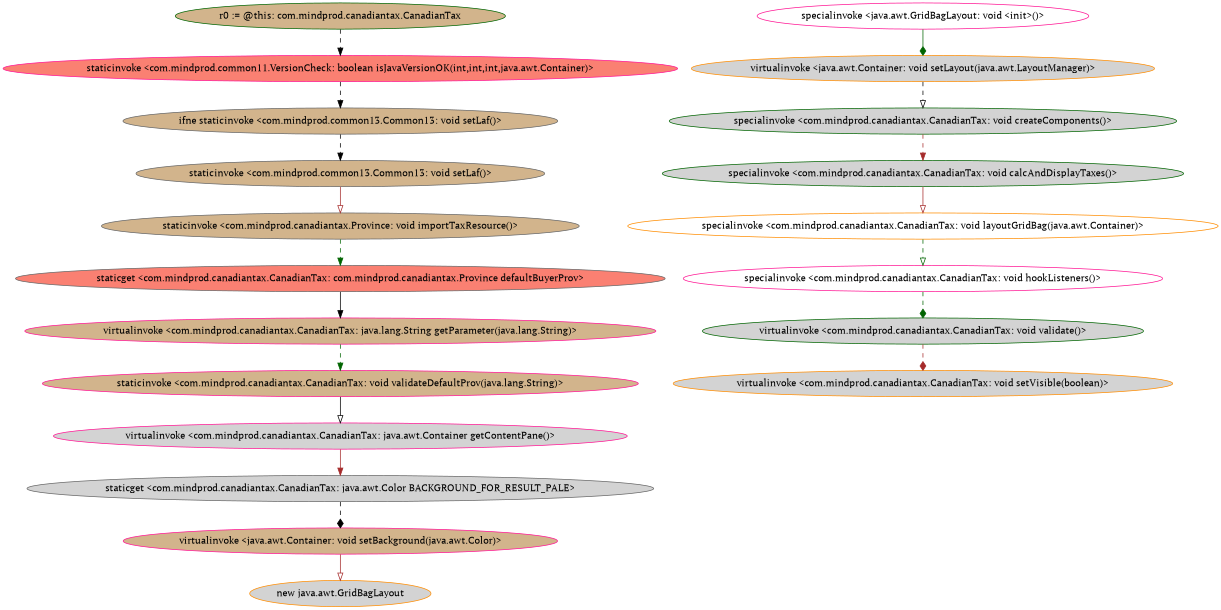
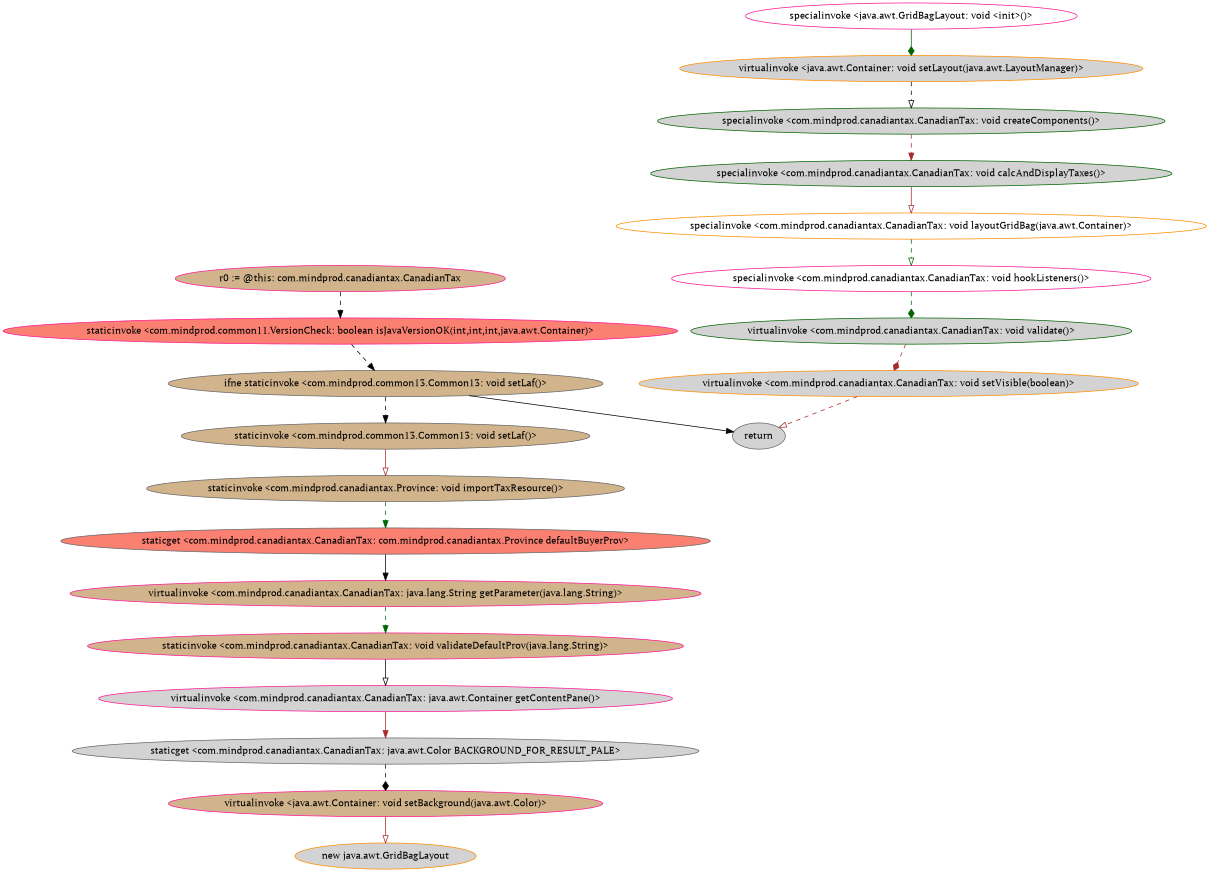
  digraph {
    fontname="PT Serif"
    node [color=deeppink fillcolor=lightgrey fontname="PT Serif" style=filled]
    edge [arrowhead=normal color=black fontname="PT Serif" style=dashed]
-   "r0 := @this: com.mindprod.canadiantax.CanadianTax" [color=darkgreen fillcolor=tan]
+   "r0 := @this: com.mindprod.canadiantax.CanadianTax" [fillcolor=tan]
    "staticinvoke <com.mindprod.common11.VersionCheck: boolean isJavaVersionOK(int,int,int,java.awt.Container)>" [fillcolor=salmon]
    "ifne staticinvoke <com.mindprod.common13.Common13: void setLaf()>" [color=gray40 fillcolor=tan]
+   return [color=gray40]
    "staticinvoke <com.mindprod.common13.Common13: void setLaf()>" [color=gray40 fillcolor=tan]
    "staticinvoke <com.mindprod.canadiantax.Province: void importTaxResource()>" [color=gray40 fillcolor=tan]
    "staticget <com.mindprod.canadiantax.CanadianTax: com.mindprod.canadiantax.Province defaultBuyerProv>" [color=gray40 fillcolor=salmon]
    "virtualinvoke <com.mindprod.canadiantax.CanadianTax: java.lang.String getParameter(java.lang.String)>" [fillcolor=tan]
    "staticinvoke <com.mindprod.canadiantax.CanadianTax: void validateDefaultProv(java.lang.String)>" [fillcolor=tan]
    "virtualinvoke <com.mindprod.canadiantax.CanadianTax: java.awt.Container getContentPane()>"
    "staticget <com.mindprod.canadiantax.CanadianTax: java.awt.Color BACKGROUND_FOR_RESULT_PALE>" [color=gray40]
    "virtualinvoke <java.awt.Container: void setBackground(java.awt.Color)>" [fillcolor=tan]
    "new java.awt.GridBagLayout" [color=darkorange]
    "specialinvoke <java.awt.GridBagLayout: void <init>()>" [fillcolor=white]
    "virtualinvoke <java.awt.Container: void setLayout(java.awt.LayoutManager)>" [color=darkorange]
    "specialinvoke <com.mindprod.canadiantax.CanadianTax: void createComponents()>" [color=darkgreen]
    "specialinvoke <com.mindprod.canadiantax.CanadianTax: void calcAndDisplayTaxes()>" [color=darkgreen]
    "specialinvoke <com.mindprod.canadiantax.CanadianTax: void layoutGridBag(java.awt.Container)>" [color=darkorange fillcolor=white]
    "specialinvoke <com.mindprod.canadiantax.CanadianTax: void hookListeners()>" [fillcolor=white]
    "virtualinvoke <com.mindprod.canadiantax.CanadianTax: void validate()>" [color=darkgreen]
    "virtualinvoke <com.mindprod.canadiantax.CanadianTax: void setVisible(boolean)>" [color=darkorange]
    "r0 := @this: com.mindprod.canadiantax.CanadianTax" -> "staticinvoke <com.mindprod.common11.VersionCheck: boolean isJavaVersionOK(int,int,int,java.awt.Container)>"
    "staticinvoke <com.mindprod.common11.VersionCheck: boolean isJavaVersionOK(int,int,int,java.awt.Container)>" -> "ifne staticinvoke <com.mindprod.common13.Common13: void setLaf()>"
+   "ifne staticinvoke <com.mindprod.common13.Common13: void setLaf()>" -> return [style=solid]
    "ifne staticinvoke <com.mindprod.common13.Common13: void setLaf()>" -> "staticinvoke <com.mindprod.common13.Common13: void setLaf()>"
    "staticinvoke <com.mindprod.common13.Common13: void setLaf()>" -> "staticinvoke <com.mindprod.canadiantax.Province: void importTaxResource()>" [arrowhead=onormal color=brown style=solid]
    "staticinvoke <com.mindprod.canadiantax.Province: void importTaxResource()>" -> "staticget <com.mindprod.canadiantax.CanadianTax: com.mindprod.canadiantax.Province defaultBuyerProv>" [color=darkgreen]
    "staticget <com.mindprod.canadiantax.CanadianTax: com.mindprod.canadiantax.Province defaultBuyerProv>" -> "virtualinvoke <com.mindprod.canadiantax.CanadianTax: java.lang.String getParameter(java.lang.String)>" [style=solid]
    "virtualinvoke <com.mindprod.canadiantax.CanadianTax: java.lang.String getParameter(java.lang.String)>" -> "staticinvoke <com.mindprod.canadiantax.CanadianTax: void validateDefaultProv(java.lang.String)>" [color=darkgreen]
    "staticinvoke <com.mindprod.canadiantax.CanadianTax: void validateDefaultProv(java.lang.String)>" -> "virtualinvoke <com.mindprod.canadiantax.CanadianTax: java.awt.Container getContentPane()>" [arrowhead=onormal style=solid]
    "virtualinvoke <com.mindprod.canadiantax.CanadianTax: java.awt.Container getContentPane()>" -> "staticget <com.mindprod.canadiantax.CanadianTax: java.awt.Color BACKGROUND_FOR_RESULT_PALE>" [color=brown style=solid]
    "staticget <com.mindprod.canadiantax.CanadianTax: java.awt.Color BACKGROUND_FOR_RESULT_PALE>" -> "virtualinvoke <java.awt.Container: void setBackground(java.awt.Color)>" [arrowhead=diamond]
    "virtualinvoke <java.awt.Container: void setBackground(java.awt.Color)>" -> "new java.awt.GridBagLayout" [arrowhead=onormal color=brown style=solid]
    "specialinvoke <java.awt.GridBagLayout: void <init>()>" -> "virtualinvoke <java.awt.Container: void setLayout(java.awt.LayoutManager)>" [arrowhead=diamond color=darkgreen style=solid]
    "virtualinvoke <java.awt.Container: void setLayout(java.awt.LayoutManager)>" -> "specialinvoke <com.mindprod.canadiantax.CanadianTax: void createComponents()>" [arrowhead=onormal]
    "specialinvoke <com.mindprod.canadiantax.CanadianTax: void createComponents()>" -> "specialinvoke <com.mindprod.canadiantax.CanadianTax: void calcAndDisplayTaxes()>" [color=brown]
    "specialinvoke <com.mindprod.canadiantax.CanadianTax: void calcAndDisplayTaxes()>" -> "specialinvoke <com.mindprod.canadiantax.CanadianTax: void layoutGridBag(java.awt.Container)>" [arrowhead=onormal color=brown style=solid]
    "specialinvoke <com.mindprod.canadiantax.CanadianTax: void layoutGridBag(java.awt.Container)>" -> "specialinvoke <com.mindprod.canadiantax.CanadianTax: void hookListeners()>" [arrowhead=onormal color=darkgreen]
    "specialinvoke <com.mindprod.canadiantax.CanadianTax: void hookListeners()>" -> "virtualinvoke <com.mindprod.canadiantax.CanadianTax: void validate()>" [arrowhead=diamond color=darkgreen]
    "virtualinvoke <com.mindprod.canadiantax.CanadianTax: void validate()>" -> "virtualinvoke <com.mindprod.canadiantax.CanadianTax: void setVisible(boolean)>" [arrowhead=diamond color=brown]
+   "virtualinvoke <com.mindprod.canadiantax.CanadianTax: void setVisible(boolean)>" -> return [arrowhead=onormal color=brown]
  }
